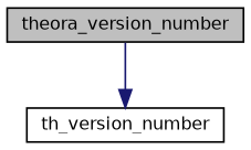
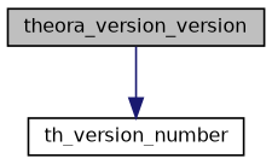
  digraph {
    rankdir=TB
    node [color=black fontname=Helvetica fontsize=10 shape=record style=filled]
-   n1 [fillcolor=grey75 fontcolor=black height=0.2 label=theora_version_number width=0.4]
+   n1 [fillcolor=grey75 fontcolor=black height=0.2 label=theora_version_version width=0.4]
    n2 [fillcolor=white height=0.2 label=th_version_number width=0.4]
    n1 -> n2 [color=midnightblue fontname=Helvetica fontsize=10 labelfontname=Helvetica labelfontsize=10 style=solid]
  }
